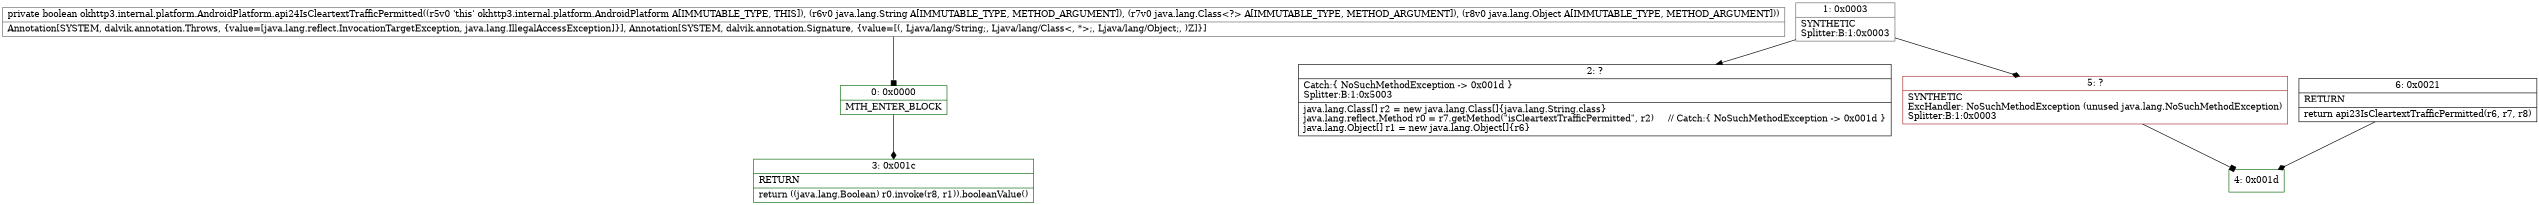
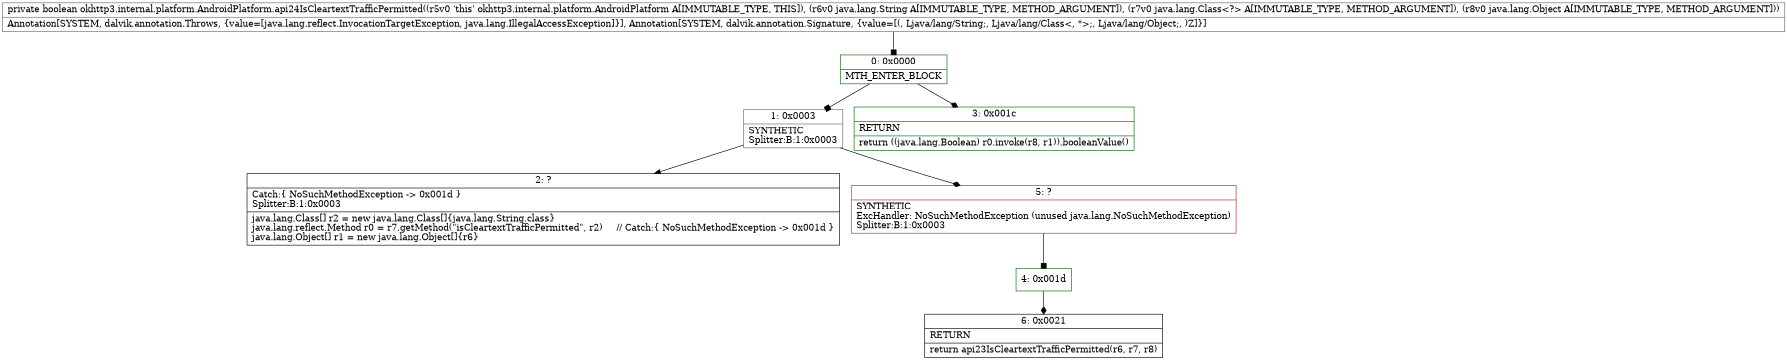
  digraph {
    node [color=darkgreen shape=record]
    edge [arrowhead=box]
    n1 [label="{0\:\ 0x0000|MTH_ENTER_BLOCK\l}"]
    n2 [color=gray40 label="{1\:\ 0x0003|SYNTHETIC\lSplitter:B:1:0x0003\l}"]
    n3 [label="{3\:\ 0x001c|RETURN\l|return ((java.lang.Boolean) r0.invoke(r8, r1)).booleanValue()\l}"]
-   n4 [color=black label="{2\:\ ?|Catch:\{ NoSuchMethodException \-\> 0x001d \}\lSplitter:B:1:0x5003\l|java.lang.Class[] r2 = new java.lang.Class[]\{java.lang.String.class\}\ljava.lang.reflect.Method r0 = r7.getMethod(\"isCleartextTrafficPermitted\", r2)     \/\/ Catch:\{ NoSuchMethodException \-\> 0x001d \}\ljava.lang.Object[] r1 = new java.lang.Object[]\{r6\}\l}"]
+   n4 [color=black label="{2\:\ ?|Catch:\{ NoSuchMethodException \-\> 0x001d \}\lSplitter:B:1:0x0003\l|java.lang.Class[] r2 = new java.lang.Class[]\{java.lang.String.class\}\ljava.lang.reflect.Method r0 = r7.getMethod(\"isCleartextTrafficPermitted\", r2)     \/\/ Catch:\{ NoSuchMethodException \-\> 0x001d \}\ljava.lang.Object[] r1 = new java.lang.Object[]\{r6\}\l}"]
    n5 [color=brown label="{5\:\ ?|SYNTHETIC\lExcHandler: NoSuchMethodException (unused java.lang.NoSuchMethodException)\lSplitter:B:1:0x0003\l}"]
    n6 [label="{4\:\ 0x001d}"]
    n7 [color=black label="{6\:\ 0x0021|RETURN\l|return api23IsCleartextTrafficPermitted(r6, r7, r8)\l}"]
    n8 [color=gray40 label="{private boolean okhttp3.internal.platform.AndroidPlatform.api24IsCleartextTrafficPermitted((r5v0 'this' okhttp3.internal.platform.AndroidPlatform A[IMMUTABLE_TYPE, THIS]), (r6v0 java.lang.String A[IMMUTABLE_TYPE, METHOD_ARGUMENT]), (r7v0 java.lang.Class\<?\> A[IMMUTABLE_TYPE, METHOD_ARGUMENT]), (r8v0 java.lang.Object A[IMMUTABLE_TYPE, METHOD_ARGUMENT]))  | Annotation[SYSTEM, dalvik.annotation.Throws, \{value=[java.lang.reflect.InvocationTargetException, java.lang.IllegalAccessException]\}], Annotation[SYSTEM, dalvik.annotation.Signature, \{value=[(, Ljava\/lang\/String;, Ljava\/lang\/Class\<, *\>;, Ljava\/lang\/Object;, )Z]\}]\l}"]
+   n1 -> n2
    n1 -> n3 [arrowhead=diamond]
    n2 -> n4 [arrowhead=normal]
    n2 -> n5 [arrowhead=diamond]
    n5 -> n6
-   n7 -> n6 [arrowhead=diamond]
+   n6 -> n7 [arrowhead=diamond]
    n8 -> n1
  }
